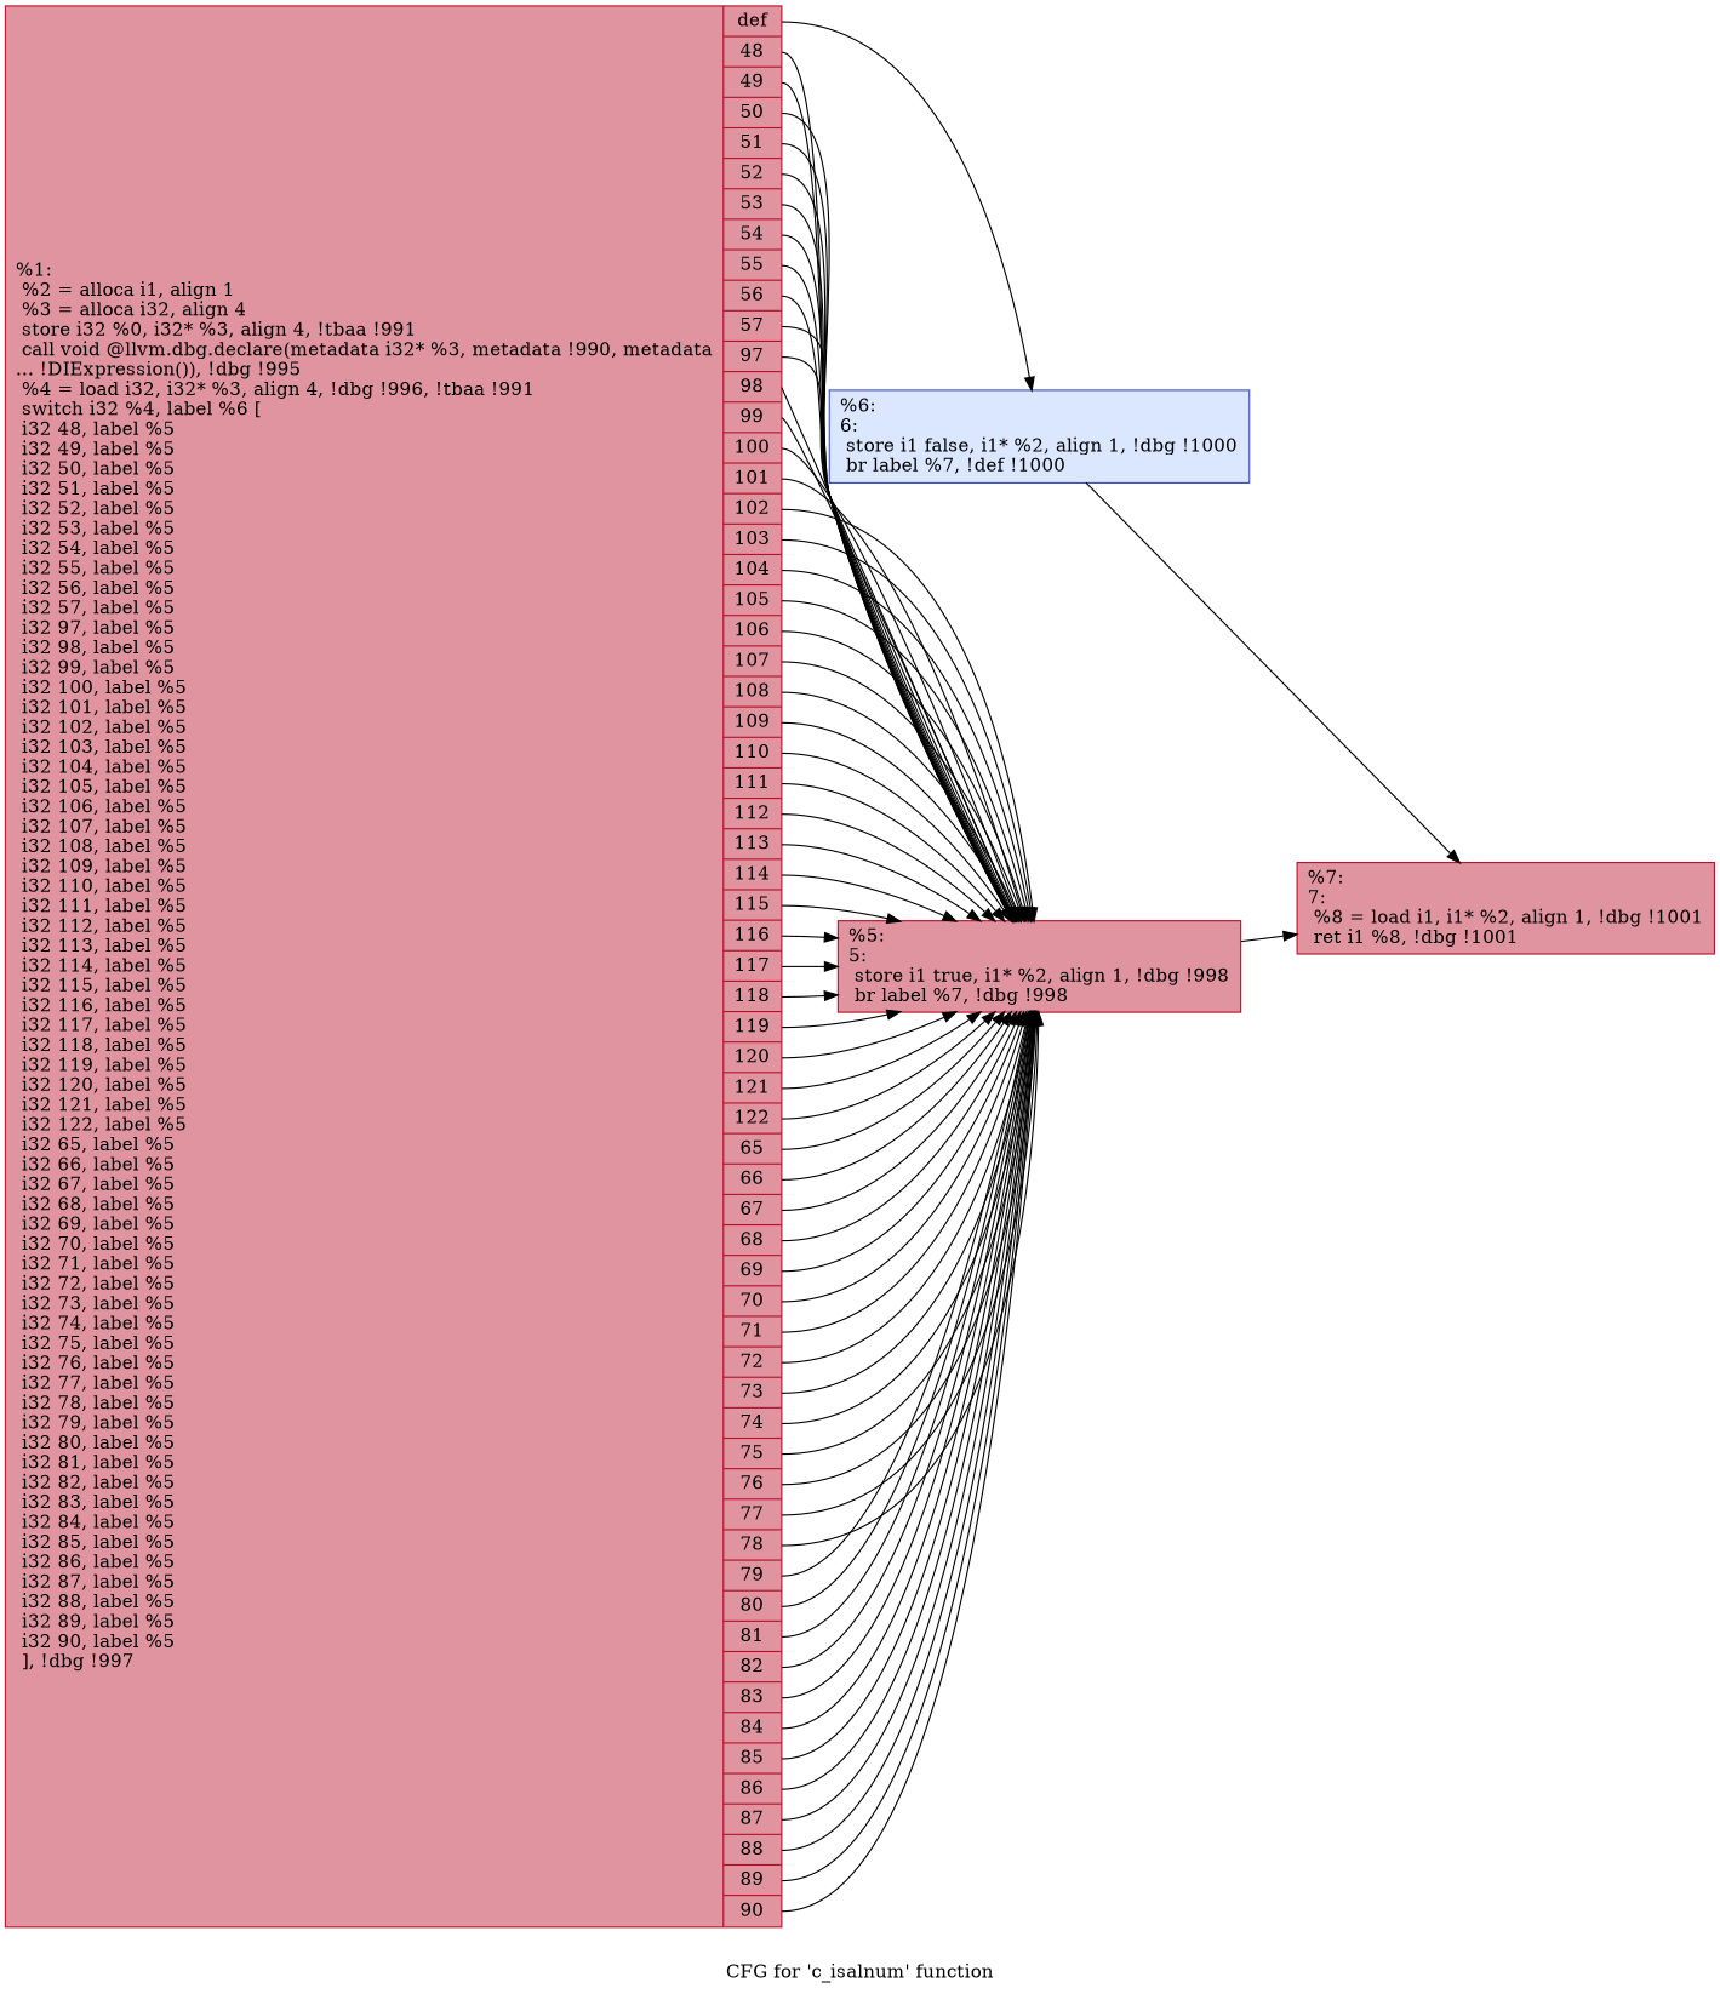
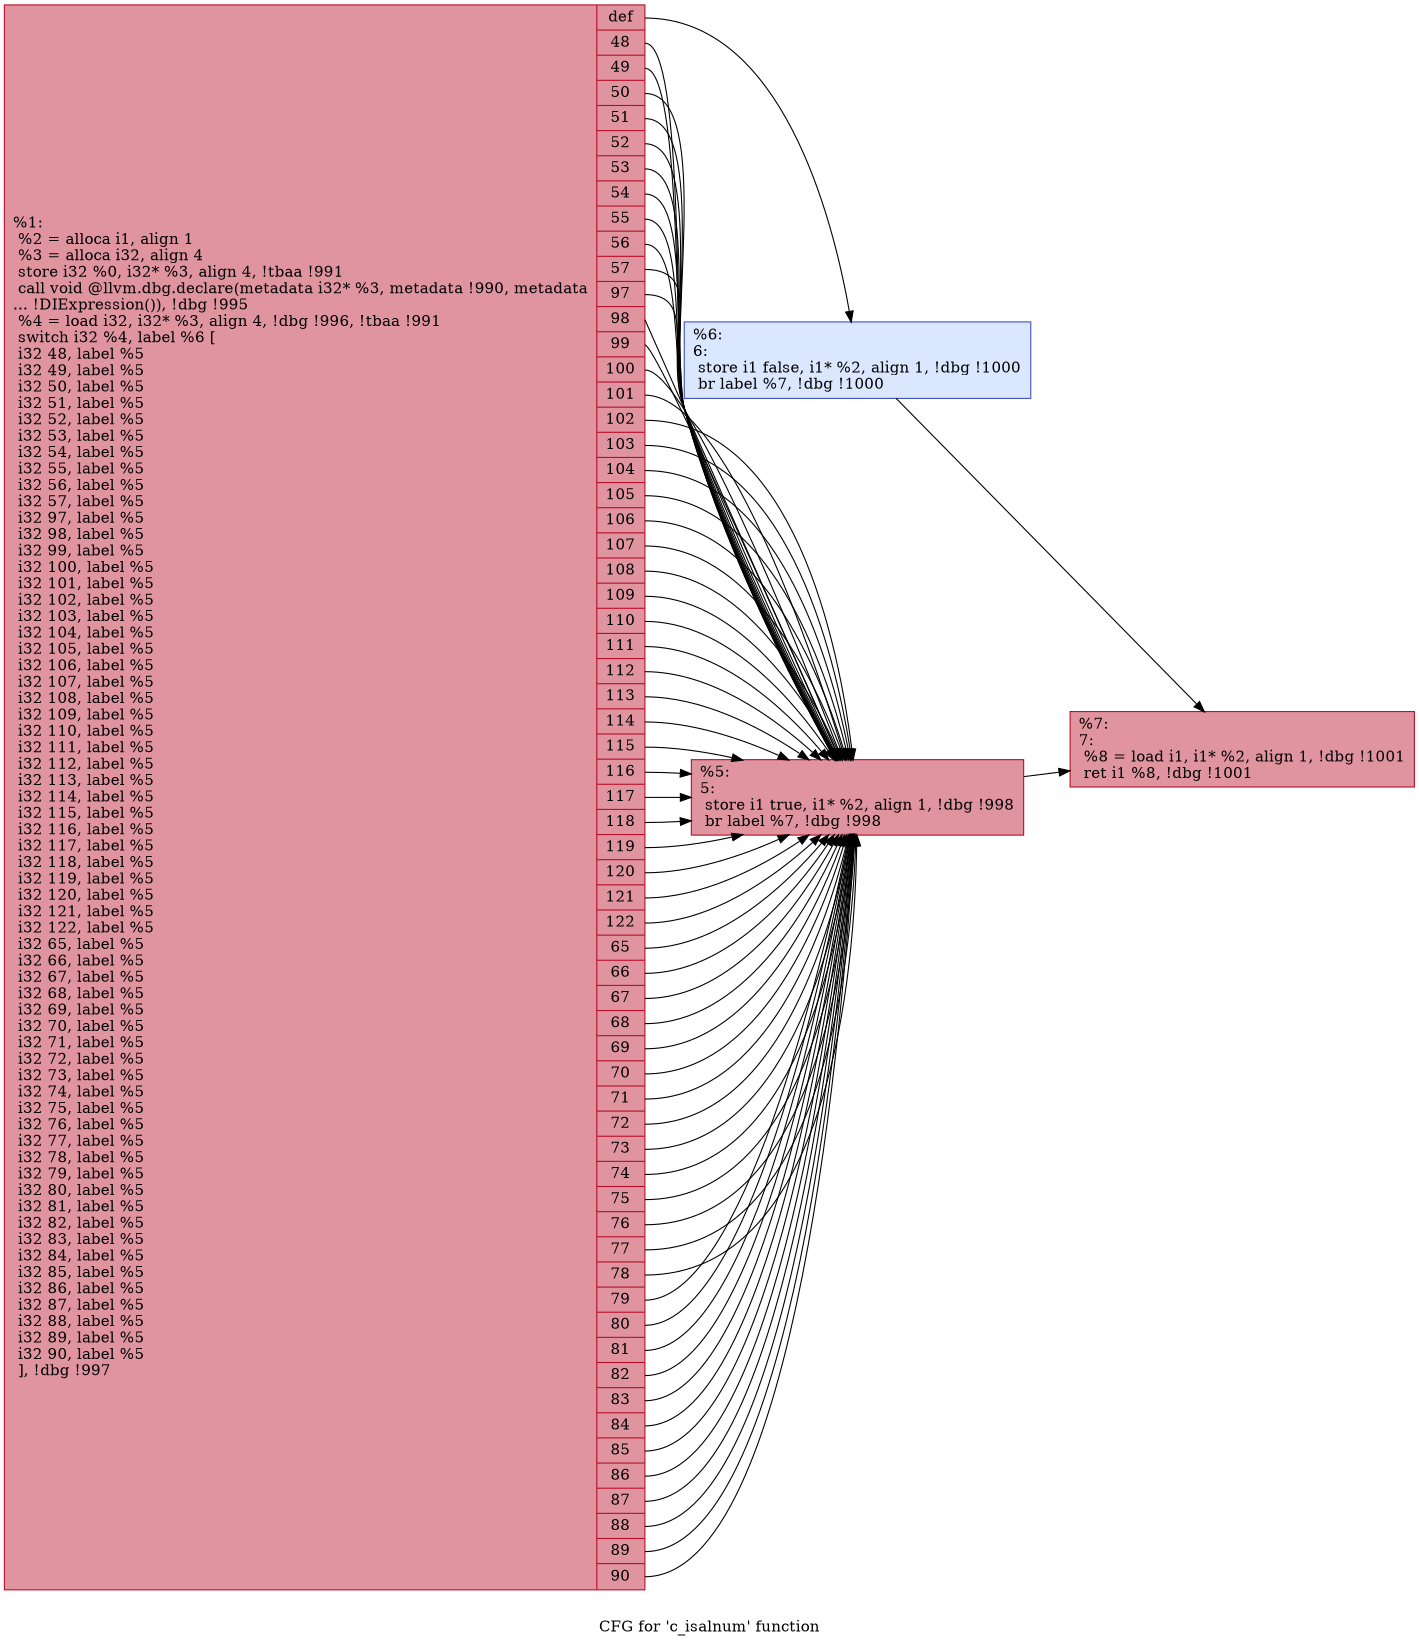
  digraph {
    label="CFG for 'c_isalnum' function"
    rankdir=LR
    node [color="#b70d28ff" fillcolor="#b70d2870" shape=record style=filled]
    n1 [label="{%1:\l  %2 = alloca i1, align 1\l  %3 = alloca i32, align 4\l  store i32 %0, i32* %3, align 4, !tbaa !991\l  call void @llvm.dbg.declare(metadata i32* %3, metadata !990, metadata\l... !DIExpression()), !dbg !995\l  %4 = load i32, i32* %3, align 4, !dbg !996, !tbaa !991\l  switch i32 %4, label %6 [\l    i32 48, label %5\l    i32 49, label %5\l    i32 50, label %5\l    i32 51, label %5\l    i32 52, label %5\l    i32 53, label %5\l    i32 54, label %5\l    i32 55, label %5\l    i32 56, label %5\l    i32 57, label %5\l    i32 97, label %5\l    i32 98, label %5\l    i32 99, label %5\l    i32 100, label %5\l    i32 101, label %5\l    i32 102, label %5\l    i32 103, label %5\l    i32 104, label %5\l    i32 105, label %5\l    i32 106, label %5\l    i32 107, label %5\l    i32 108, label %5\l    i32 109, label %5\l    i32 110, label %5\l    i32 111, label %5\l    i32 112, label %5\l    i32 113, label %5\l    i32 114, label %5\l    i32 115, label %5\l    i32 116, label %5\l    i32 117, label %5\l    i32 118, label %5\l    i32 119, label %5\l    i32 120, label %5\l    i32 121, label %5\l    i32 122, label %5\l    i32 65, label %5\l    i32 66, label %5\l    i32 67, label %5\l    i32 68, label %5\l    i32 69, label %5\l    i32 70, label %5\l    i32 71, label %5\l    i32 72, label %5\l    i32 73, label %5\l    i32 74, label %5\l    i32 75, label %5\l    i32 76, label %5\l    i32 77, label %5\l    i32 78, label %5\l    i32 79, label %5\l    i32 80, label %5\l    i32 81, label %5\l    i32 82, label %5\l    i32 83, label %5\l    i32 84, label %5\l    i32 85, label %5\l    i32 86, label %5\l    i32 87, label %5\l    i32 88, label %5\l    i32 89, label %5\l    i32 90, label %5\l  ], !dbg !997\l|{<s0>def|<s1>48|<s2>49|<s3>50|<s4>51|<s5>52|<s6>53|<s7>54|<s8>55|<s9>56|<s10>57|<s11>97|<s12>98|<s13>99|<s14>100|<s15>101|<s16>102|<s17>103|<s18>104|<s19>105|<s20>106|<s21>107|<s22>108|<s23>109|<s24>110|<s25>111|<s26>112|<s27>113|<s28>114|<s29>115|<s30>116|<s31>117|<s32>118|<s33>119|<s34>120|<s35>121|<s36>122|<s37>65|<s38>66|<s39>67|<s40>68|<s41>69|<s42>70|<s43>71|<s44>72|<s45>73|<s46>74|<s47>75|<s48>76|<s49>77|<s50>78|<s51>79|<s52>80|<s53>81|<s54>82|<s55>83|<s56>84|<s57>85|<s58>86|<s59>87|<s60>88|<s61>89|<s62>90}}"]
-   n2 [color="#3d50c3ff" fillcolor="#abc8fd70" label="{%6:\l6:                                                \l  store i1 false, i1* %2, align 1, !dbg !1000\l  br label %7, !def !1000\l}"]
+   n2 [color="#3d50c3ff" fillcolor="#abc8fd70" label="{%6:\l6:                                                \l  store i1 false, i1* %2, align 1, !dbg !1000\l  br label %7, !dbg !1000\l}"]
    n3 [label="{%5:\l5:                                                \l  store i1 true, i1* %2, align 1, !dbg !998\l  br label %7, !dbg !998\l}"]
    n4 [label="{%7:\l7:                                                \l  %8 = load i1, i1* %2, align 1, !dbg !1001\l  ret i1 %8, !dbg !1001\l}"]
    n1 -> n2 [tailport=s0]
    n1 -> n3 [tailport=s1]
    n1 -> n3 [tailport=s2]
    n1 -> n3 [tailport=s3]
    n1 -> n3 [tailport=s4]
    n1 -> n3 [tailport=s5]
    n1 -> n3 [tailport=s6]
    n1 -> n3 [tailport=s7]
    n1 -> n3 [tailport=s8]
    n1 -> n3 [tailport=s9]
    n1 -> n3 [tailport=s10]
    n1 -> n3 [tailport=s11]
    n1 -> n3 [tailport=s12]
    n1 -> n3 [tailport=s13]
    n1 -> n3 [tailport=s14]
    n1 -> n3 [tailport=s15]
    n1 -> n3 [tailport=s16]
    n1 -> n3 [tailport=s17]
    n1 -> n3 [tailport=s18]
    n1 -> n3 [tailport=s19]
    n1 -> n3 [tailport=s20]
    n1 -> n3 [tailport=s21]
    n1 -> n3 [tailport=s22]
    n1 -> n3 [tailport=s23]
    n1 -> n3 [tailport=s24]
    n1 -> n3 [tailport=s25]
    n1 -> n3 [tailport=s26]
    n1 -> n3 [tailport=s27]
    n1 -> n3 [tailport=s28]
    n1 -> n3 [tailport=s29]
    n1 -> n3 [tailport=s30]
    n1 -> n3 [tailport=s31]
    n1 -> n3 [tailport=s32]
    n1 -> n3 [tailport=s33]
    n1 -> n3 [tailport=s34]
    n1 -> n3 [tailport=s35]
    n1 -> n3 [tailport=s36]
    n1 -> n3 [tailport=s37]
    n1 -> n3 [tailport=s38]
    n1 -> n3 [tailport=s39]
    n1 -> n3 [tailport=s40]
    n1 -> n3 [tailport=s41]
    n1 -> n3 [tailport=s42]
    n1 -> n3 [tailport=s43]
    n1 -> n3 [tailport=s44]
    n1 -> n3 [tailport=s45]
    n1 -> n3 [tailport=s46]
    n1 -> n3 [tailport=s47]
    n1 -> n3 [tailport=s48]
    n1 -> n3 [tailport=s49]
    n1 -> n3 [tailport=s50]
    n1 -> n3 [tailport=s51]
    n1 -> n3 [tailport=s52]
    n1 -> n3 [tailport=s53]
    n1 -> n3 [tailport=s54]
    n1 -> n3 [tailport=s55]
    n1 -> n3 [tailport=s56]
    n1 -> n3 [tailport=s57]
    n1 -> n3 [tailport=s58]
    n1 -> n3 [tailport=s59]
    n1 -> n3 [tailport=s60]
    n1 -> n3 [tailport=s61]
    n1 -> n3 [tailport=s62]
    n2 -> n4
    n3 -> n4
  }
